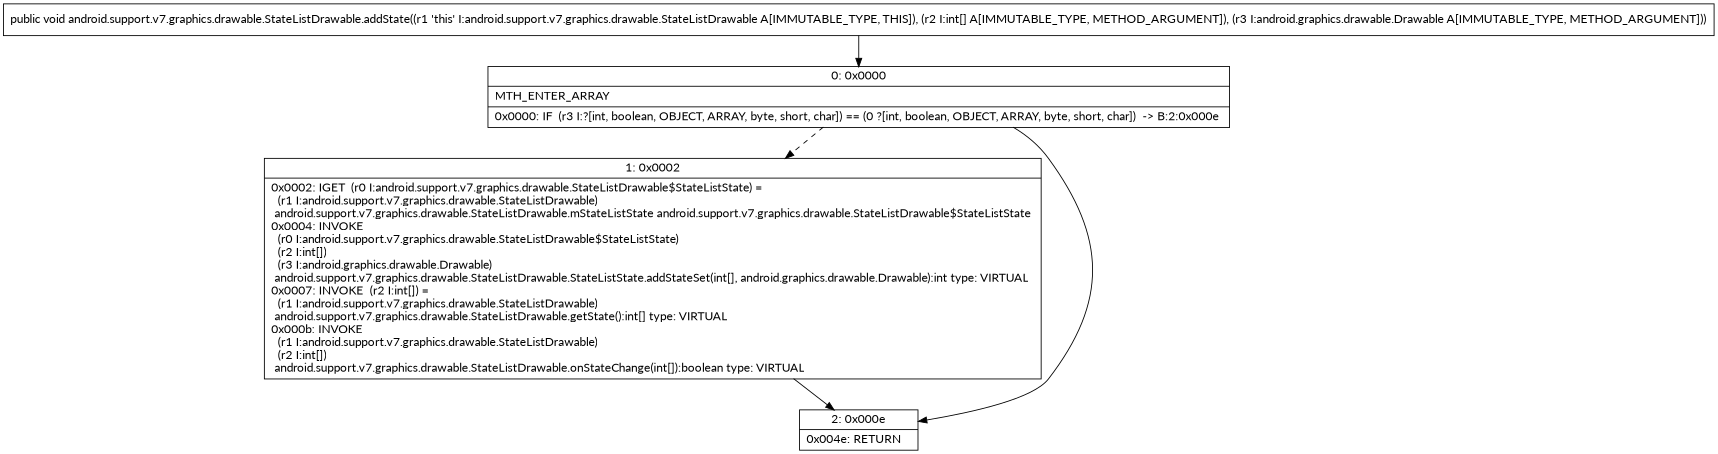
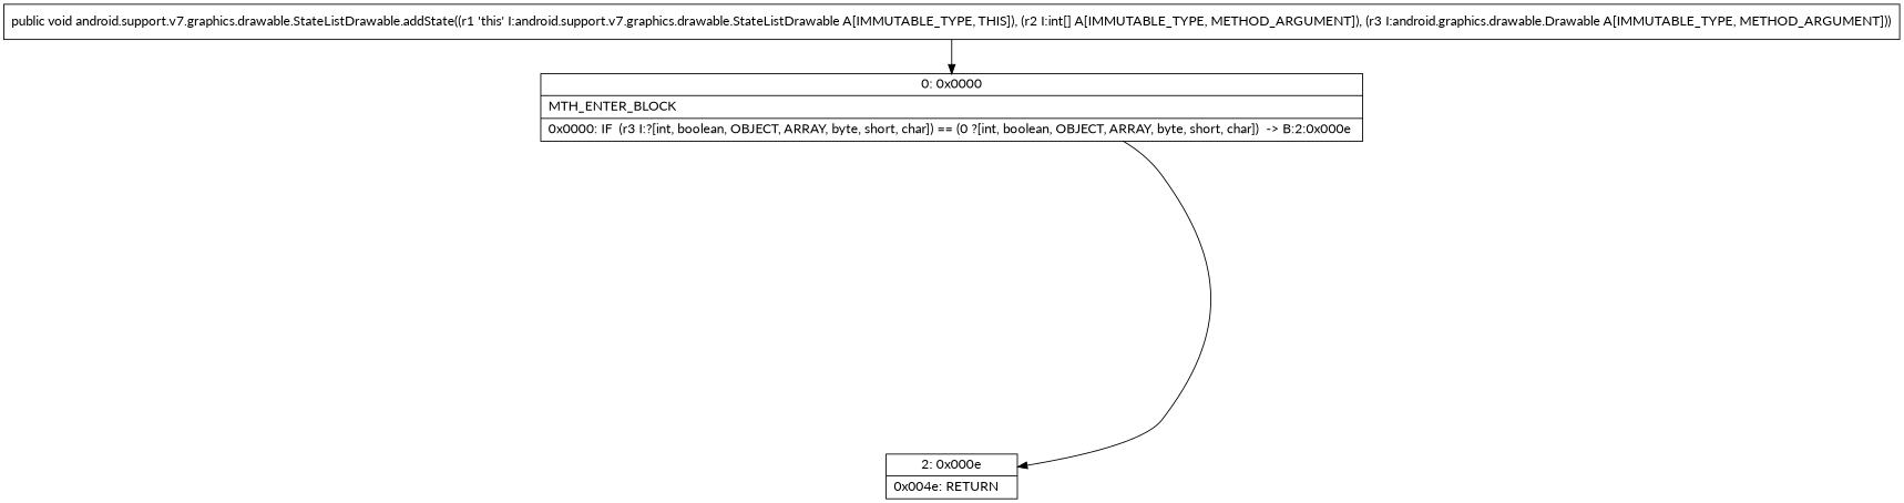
  digraph {
    fontname=Lato
    node [fontname=Lato shape=record]
    edge [fontname=Lato]
-   n1 [label="{0\:\ 0x0000|MTH_ENTER_ARRAY\l|0x0000: IF  (r3 I:?[int, boolean, OBJECT, ARRAY, byte, short, char]) == (0 ?[int, boolean, OBJECT, ARRAY, byte, short, char])  \-\> B:2:0x000e \l}"]
-   n2 [label="{1\:\ 0x0002|0x0002: IGET  (r0 I:android.support.v7.graphics.drawable.StateListDrawable$StateListState) = \l  (r1 I:android.support.v7.graphics.drawable.StateListDrawable)\l android.support.v7.graphics.drawable.StateListDrawable.mStateListState android.support.v7.graphics.drawable.StateListDrawable$StateListState \l0x0004: INVOKE  \l  (r0 I:android.support.v7.graphics.drawable.StateListDrawable$StateListState)\l  (r2 I:int[])\l  (r3 I:android.graphics.drawable.Drawable)\l android.support.v7.graphics.drawable.StateListDrawable.StateListState.addStateSet(int[], android.graphics.drawable.Drawable):int type: VIRTUAL \l0x0007: INVOKE  (r2 I:int[]) = \l  (r1 I:android.support.v7.graphics.drawable.StateListDrawable)\l android.support.v7.graphics.drawable.StateListDrawable.getState():int[] type: VIRTUAL \l0x000b: INVOKE  \l  (r1 I:android.support.v7.graphics.drawable.StateListDrawable)\l  (r2 I:int[])\l android.support.v7.graphics.drawable.StateListDrawable.onStateChange(int[]):boolean type: VIRTUAL \l}"]
+   n1 [label="{0\:\ 0x0000|MTH_ENTER_BLOCK\l|0x0000: IF  (r3 I:?[int, boolean, OBJECT, ARRAY, byte, short, char]) == (0 ?[int, boolean, OBJECT, ARRAY, byte, short, char])  \-\> B:2:0x000e \l}"]
    n3 [label="{2\:\ 0x000e|0x004e: RETURN   \l}"]
    n4 [label="{public void android.support.v7.graphics.drawable.StateListDrawable.addState((r1 'this' I:android.support.v7.graphics.drawable.StateListDrawable A[IMMUTABLE_TYPE, THIS]), (r2 I:int[] A[IMMUTABLE_TYPE, METHOD_ARGUMENT]), (r3 I:android.graphics.drawable.Drawable A[IMMUTABLE_TYPE, METHOD_ARGUMENT])) }"]
-   n1 -> n2 [style=dashed]
    n1 -> n3
-   n2 -> n3
    n4 -> n1
  }
